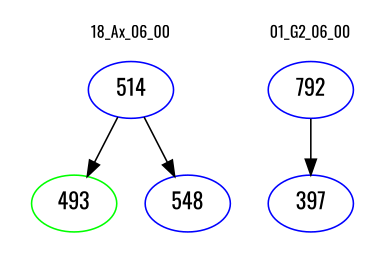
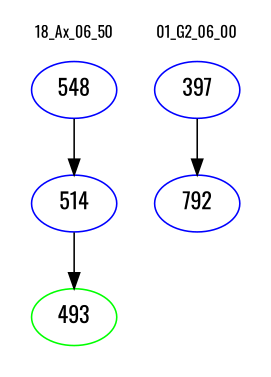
  digraph {
    fontname=Oswald
    node [color=blue fontname=Oswald]
    edge [color=black fontname=Oswald]
    n1 [label=514]
    n2 [color=green label=493]
    n3 [label=548]
    n4 [label=792]
    n5 [label=397]
    subgraph cluster_1 {
      color=white
      fontsize=10
-     label="18_Ax_06_00"
+     label="18_Ax_06_50"
      n1
      n2
      n3
    }
    subgraph cluster_2 {
      color=white
      fontsize=10
      label="01_G2_06_00"
      n4
      n5
    }
    n1 -> n2
-   n1 -> n3
-   n4 -> n5
+   n3 -> n1
+   n5 -> n4
  }
